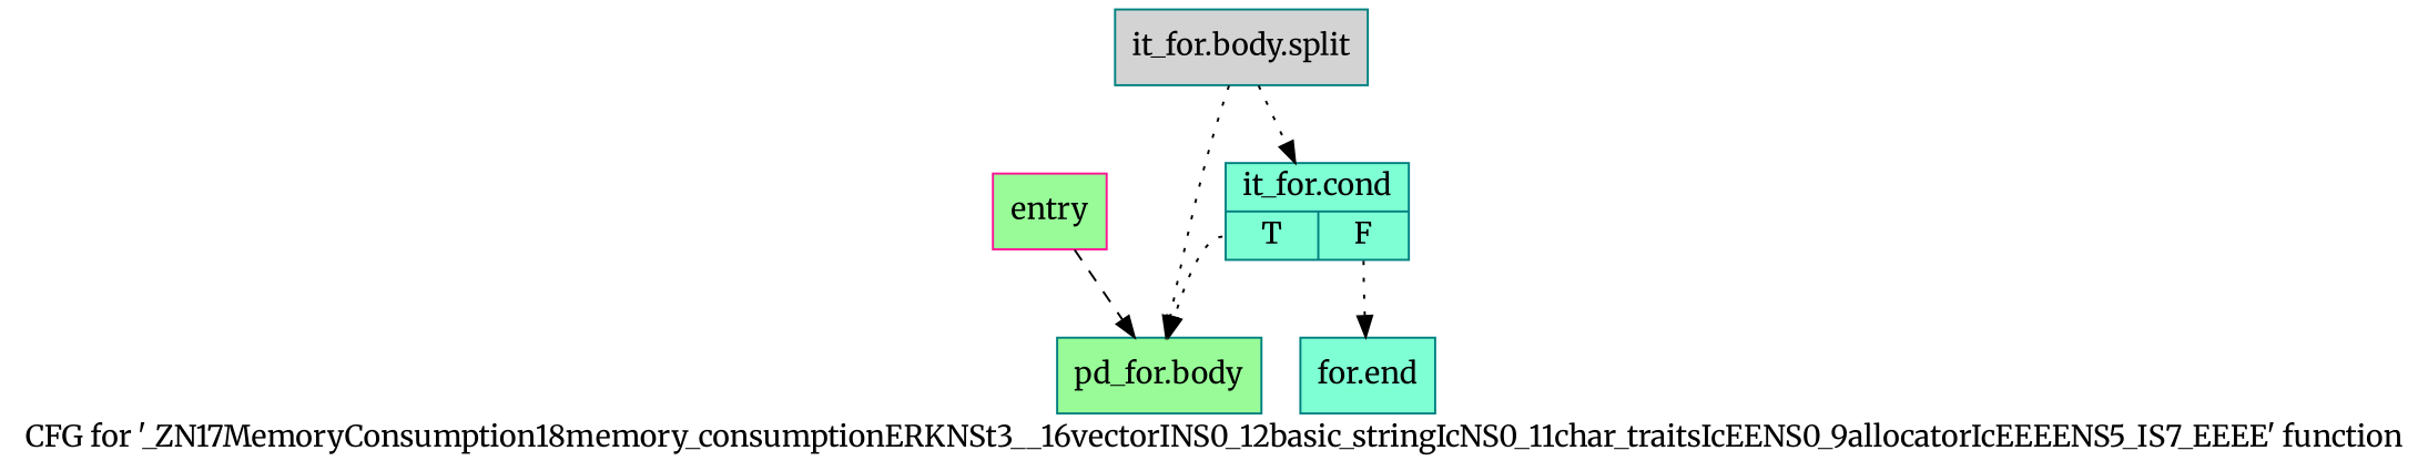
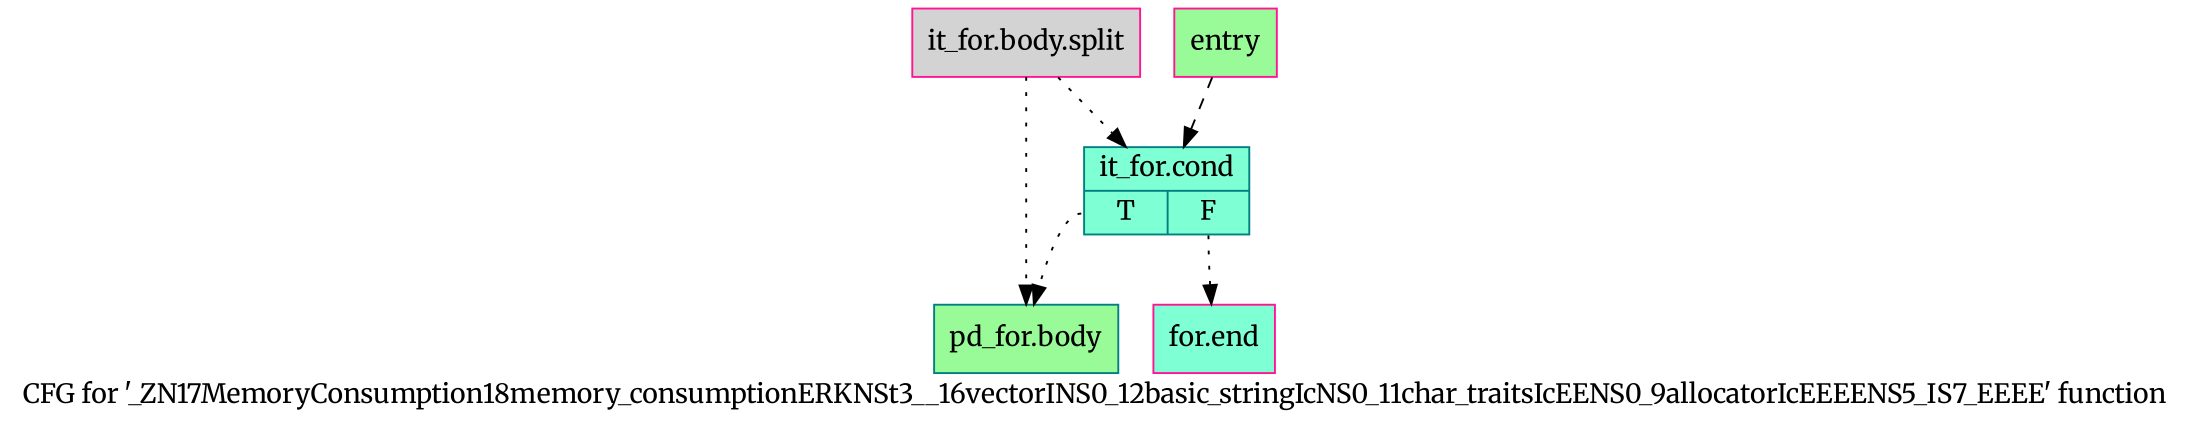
  digraph {
    fontname=Merriweather
    label="CFG for '_ZN17MemoryConsumption18memory_consumptionERKNSt3__16vectorINS0_12basic_stringIcNS0_11char_traitsIcEENS0_9allocatorIcEEEENS5_IS7_EEEE' function"
    node [color=deeppink fillcolor=palegreen fontname=Merriweather shape=record style=filled]
    edge [fontname=Merriweather style=dotted]
    n1 [label="{entry}"]
    n2 [color=teal fillcolor=aquamarine label="{it_for.cond|{<s0>T|<s1>F}}"]
    n3 [color=teal label="{pd_for.body}"]
-   n4 [color=teal fillcolor=aquamarine label="{for.end}"]
-   n5 [color=teal fillcolor=lightgrey label="{it_for.body.split}"]
-   n1 -> n3 [style=dashed]
+   n4 [fillcolor=aquamarine label="{for.end}"]
+   n5 [fillcolor=lightgrey label="{it_for.body.split}"]
+   n1 -> n2 [style=dashed]
    n2 -> n3 [tailport=s0]
    n2 -> n4 [tailport=s1]
    n5 -> n2
    n5 -> n3
  }
